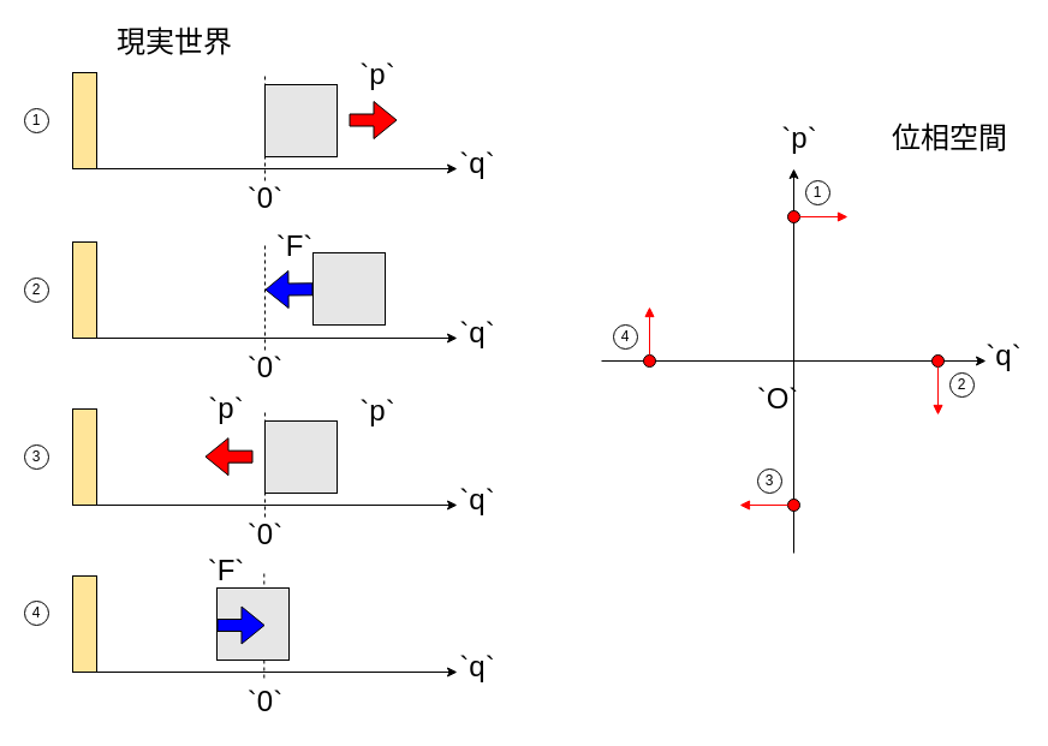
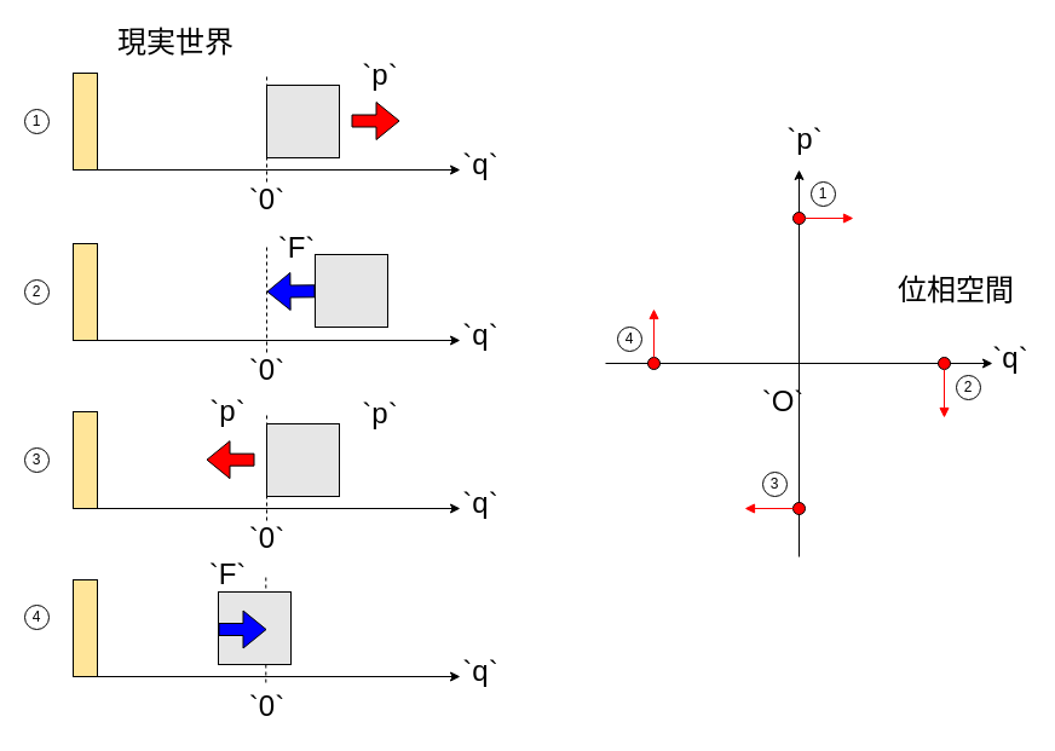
  <mxCell id="0" />
  <mxCell id="1" parent="0" />
  <mxCell id="2" value="" style="endArrow=none;dashed=1;html=1;rounded=0;" edge="1" parent="1"><mxGeometry width="50" height="50" relative="1" as="geometry"><mxPoint x="219.31" y="564" as="sourcePoint" /><mxPoint x="219.31" y="474" as="targetPoint" /></mxGeometry></mxCell>
  <mxCell id="3" value="" style="rounded=0;whiteSpace=wrap;html=1;fillColor=#FFE599;" vertex="1" parent="1"><mxGeometry x="60" y="60" width="20" height="80" as="geometry" /></mxCell>
  <mxCell id="4" value="" style="endArrow=classic;html=1;rounded=0;exitX=0.25;exitY=1;exitDx=0;exitDy=0;" edge="1" parent="1" source="3"><mxGeometry width="50" height="50" relative="1" as="geometry"><mxPoint x="270" y="290" as="sourcePoint" /><mxPoint x="380" y="140" as="targetPoint" /></mxGeometry></mxCell>
  <mxCell id="5" value="" style="whiteSpace=wrap;html=1;aspect=fixed;fillColor=#E6E6E6;" vertex="1" parent="1"><mxGeometry x="220" y="70" width="60" height="60" as="geometry" /></mxCell>
  <mxCell id="6" value="" style="endArrow=none;dashed=1;html=1;rounded=0;" edge="1" parent="1"><mxGeometry width="50" height="50" relative="1" as="geometry"><mxPoint x="220" y="150" as="sourcePoint" /><mxPoint x="220" y="60" as="targetPoint" /></mxGeometry></mxCell>
  <mxCell id="7" value="`q`" style="text;html=1;align=center;verticalAlign=middle;whiteSpace=wrap;rounded=0;fontSize=24;" vertex="1" parent="1"><mxGeometry x="382" y="121" width="30" height="30" as="geometry" /></mxCell>
  <mxCell id="8" value="`p`" style="text;html=1;align=center;verticalAlign=middle;whiteSpace=wrap;rounded=0;fontSize=24;" vertex="1" parent="1"><mxGeometry x="299" y="47" width="30" height="30" as="geometry" /></mxCell>
  <mxCell id="9" value="" style="shape=flexArrow;endArrow=classic;html=1;rounded=0;fillColor=#FF0000;" edge="1" parent="1"><mxGeometry width="50" height="50" relative="1" as="geometry"><mxPoint x="290" y="99.5" as="sourcePoint" /><mxPoint x="330" y="99.5" as="targetPoint" /></mxGeometry></mxCell>
  <mxCell id="10" value="`0`" style="text;html=1;align=center;verticalAlign=middle;whiteSpace=wrap;rounded=0;fontSize=24;" vertex="1" parent="1"><mxGeometry x="206" y="150" width="29" height="30" as="geometry" /></mxCell>
  <mxCell id="11" value="1" style="ellipse;whiteSpace=wrap;html=1;aspect=fixed;fillColor=none;" vertex="1" parent="1"><mxGeometry x="20" y="90" width="20" height="20" as="geometry" /></mxCell>
  <mxCell id="12" value="" style="rounded=0;whiteSpace=wrap;html=1;fillColor=#FFE599;" vertex="1" parent="1"><mxGeometry x="60" y="201" width="20" height="80" as="geometry" /></mxCell>
  <mxCell id="13" value="" style="endArrow=classic;html=1;rounded=0;exitX=0.25;exitY=1;exitDx=0;exitDy=0;" edge="1" parent="1" source="12"><mxGeometry width="50" height="50" relative="1" as="geometry"><mxPoint x="270" y="431" as="sourcePoint" /><mxPoint x="380" y="281" as="targetPoint" /></mxGeometry></mxCell>
  <mxCell id="14" value="" style="whiteSpace=wrap;html=1;aspect=fixed;fillColor=#E6E6E6;" vertex="1" parent="1"><mxGeometry x="260" y="210" width="60" height="60" as="geometry" /></mxCell>
  <mxCell id="15" value="" style="endArrow=none;dashed=1;html=1;rounded=0;" edge="1" parent="1"><mxGeometry width="50" height="50" relative="1" as="geometry"><mxPoint x="220" y="291" as="sourcePoint" /><mxPoint x="220" y="201" as="targetPoint" /></mxGeometry></mxCell>
  <mxCell id="16" value="`q`" style="text;html=1;align=center;verticalAlign=middle;whiteSpace=wrap;rounded=0;fontSize=24;" vertex="1" parent="1"><mxGeometry x="382" y="262" width="30" height="30" as="geometry" /></mxCell>
  <mxCell id="17" value="`p`" style="text;html=1;align=center;verticalAlign=middle;whiteSpace=wrap;rounded=0;fontSize=24;" vertex="1" parent="1"><mxGeometry x="173" y="325" width="30" height="30" as="geometry" /></mxCell>
  <mxCell id="18" value="`0`" style="text;html=1;align=center;verticalAlign=middle;whiteSpace=wrap;rounded=0;fontSize=24;" vertex="1" parent="1"><mxGeometry x="206" y="291" width="29" height="30" as="geometry" /></mxCell>
  <mxCell id="19" value="2" style="ellipse;whiteSpace=wrap;html=1;aspect=fixed;fillColor=none;" vertex="1" parent="1"><mxGeometry x="20" y="231" width="20" height="20" as="geometry" /></mxCell>
  <mxCell id="20" value="" style="rounded=0;whiteSpace=wrap;html=1;fillColor=#FFE599;" vertex="1" parent="1"><mxGeometry x="60" y="340" width="20" height="80" as="geometry" /></mxCell>
  <mxCell id="21" value="" style="endArrow=classic;html=1;rounded=0;exitX=0.25;exitY=1;exitDx=0;exitDy=0;" edge="1" parent="1" source="20"><mxGeometry width="50" height="50" relative="1" as="geometry"><mxPoint x="270" y="570" as="sourcePoint" /><mxPoint x="380" y="420" as="targetPoint" /></mxGeometry></mxCell>
  <mxCell id="22" value="" style="whiteSpace=wrap;html=1;aspect=fixed;fillColor=#E6E6E6;" vertex="1" parent="1"><mxGeometry x="220" y="350" width="60" height="60" as="geometry" /></mxCell>
  <mxCell id="23" value="" style="endArrow=none;dashed=1;html=1;rounded=0;" edge="1" parent="1"><mxGeometry width="50" height="50" relative="1" as="geometry"><mxPoint x="220" y="430" as="sourcePoint" /><mxPoint x="220" y="340" as="targetPoint" /></mxGeometry></mxCell>
  <mxCell id="24" value="`q`" style="text;html=1;align=center;verticalAlign=middle;whiteSpace=wrap;rounded=0;fontSize=24;" vertex="1" parent="1"><mxGeometry x="382" y="401" width="30" height="30" as="geometry" /></mxCell>
  <mxCell id="25" value="`p`" style="text;html=1;align=center;verticalAlign=middle;whiteSpace=wrap;rounded=0;fontSize=24;" vertex="1" parent="1"><mxGeometry x="299" y="327" width="30" height="30" as="geometry" /></mxCell>
  <mxCell id="26" value="" style="shape=flexArrow;endArrow=classic;html=1;rounded=0;fillColor=#FF0000;" edge="1" parent="1"><mxGeometry width="50" height="50" relative="1" as="geometry"><mxPoint x="210" y="379.66" as="sourcePoint" /><mxPoint x="170" y="379.66" as="targetPoint" /></mxGeometry></mxCell>
  <mxCell id="27" value="`0`" style="text;html=1;align=center;verticalAlign=middle;whiteSpace=wrap;rounded=0;fontSize=24;" vertex="1" parent="1"><mxGeometry x="206" y="430" width="29" height="30" as="geometry" /></mxCell>
  <mxCell id="28" value="3" style="ellipse;whiteSpace=wrap;html=1;aspect=fixed;fillColor=none;" vertex="1" parent="1"><mxGeometry x="20" y="370" width="20" height="20" as="geometry" /></mxCell>
  <mxCell id="29" value="" style="rounded=0;whiteSpace=wrap;html=1;fillColor=#FFE599;" vertex="1" parent="1"><mxGeometry x="60" y="479" width="20" height="80" as="geometry" /></mxCell>
  <mxCell id="30" value="" style="endArrow=classic;html=1;rounded=0;exitX=0.25;exitY=1;exitDx=0;exitDy=0;" edge="1" parent="1" source="29"><mxGeometry width="50" height="50" relative="1" as="geometry"><mxPoint x="270" y="709" as="sourcePoint" /><mxPoint x="380" y="559" as="targetPoint" /></mxGeometry></mxCell>
  <mxCell id="31" value="`q`" style="text;html=1;align=center;verticalAlign=middle;whiteSpace=wrap;rounded=0;fontSize=24;" vertex="1" parent="1"><mxGeometry x="382" y="540" width="30" height="30" as="geometry" /></mxCell>
  <mxCell id="32" value="`0`" style="text;html=1;align=center;verticalAlign=middle;whiteSpace=wrap;rounded=0;fontSize=24;" vertex="1" parent="1"><mxGeometry x="206" y="569" width="29" height="30" as="geometry" /></mxCell>
  <mxCell id="33" value="4" style="ellipse;whiteSpace=wrap;html=1;aspect=fixed;fillColor=none;" vertex="1" parent="1"><mxGeometry x="20" y="500" width="20" height="20" as="geometry" /></mxCell>
  <mxCell id="34" value="`F`" style="text;html=1;align=center;verticalAlign=middle;whiteSpace=wrap;rounded=0;fontSize=24;" vertex="1" parent="1"><mxGeometry x="230" y="190" width="30" height="30" as="geometry" /></mxCell>
  <mxCell id="35" value="" style="whiteSpace=wrap;html=1;aspect=fixed;fillColor=#E6E6E6;" vertex="1" parent="1"><mxGeometry x="180" y="489" width="60" height="60" as="geometry" /></mxCell>
  <mxCell id="36" value="" style="shape=flexArrow;endArrow=classic;html=1;rounded=0;fillColor=#0000FF;" edge="1" parent="1"><mxGeometry width="50" height="50" relative="1" as="geometry"><mxPoint x="180" y="520" as="sourcePoint" /><mxPoint x="220" y="520" as="targetPoint" /></mxGeometry></mxCell>
  <mxCell id="37" value="" style="shape=flexArrow;endArrow=classic;html=1;rounded=0;fillColor=#0000FF;" edge="1" parent="1"><mxGeometry width="50" height="50" relative="1" as="geometry"><mxPoint x="260" y="240.31" as="sourcePoint" /><mxPoint x="220" y="240.65" as="targetPoint" /></mxGeometry></mxCell>
  <mxCell id="38" value="`F`" style="text;html=1;align=center;verticalAlign=middle;whiteSpace=wrap;rounded=0;fontSize=24;" vertex="1" parent="1"><mxGeometry x="173" y="460" width="30" height="30" as="geometry" /></mxCell>
  <mxCell id="39" value="" style="endArrow=classic;html=1;rounded=0;" edge="1" parent="1"><mxGeometry width="50" height="50" relative="1" as="geometry"><mxPoint x="500" y="300" as="sourcePoint" /><mxPoint x="820" y="300" as="targetPoint" /></mxGeometry></mxCell>
  <mxCell id="40" value="" style="endArrow=classic;html=1;rounded=0;" edge="1" parent="1"><mxGeometry width="50" height="50" relative="1" as="geometry"><mxPoint x="660" y="460" as="sourcePoint" /><mxPoint x="660" y="140" as="targetPoint" /></mxGeometry></mxCell>
  <mxCell id="41" value="`p`" style="text;html=1;align=center;verticalAlign=middle;whiteSpace=wrap;rounded=0;fontSize=24;" vertex="1" parent="1"><mxGeometry x="650" y="100" width="30" height="30" as="geometry" /></mxCell>
  <mxCell id="42" value="`q`" style="text;html=1;align=center;verticalAlign=middle;whiteSpace=wrap;rounded=0;fontSize=24;" vertex="1" parent="1"><mxGeometry x="820" y="281" width="30" height="30" as="geometry" /></mxCell>
  <mxCell id="43" value="" style="ellipse;whiteSpace=wrap;html=1;aspect=fixed;fillColor=#FF0000;" vertex="1" parent="1"><mxGeometry x="655" y="175" width="10" height="10" as="geometry" /></mxCell>
  <mxCell id="44" value="" style="ellipse;whiteSpace=wrap;html=1;aspect=fixed;fillColor=#FF0000;" vertex="1" parent="1"><mxGeometry x="775" y="295" width="10" height="10" as="geometry" /></mxCell>
  <mxCell id="45" value="" style="ellipse;whiteSpace=wrap;html=1;aspect=fixed;fillColor=#FF0000;" vertex="1" parent="1"><mxGeometry x="655" y="415" width="10" height="10" as="geometry" /></mxCell>
  <mxCell id="46" value="" style="ellipse;whiteSpace=wrap;html=1;aspect=fixed;fillColor=#FF0000;" vertex="1" parent="1"><mxGeometry x="535" y="295" width="10" height="10" as="geometry" /></mxCell>
  <mxCell id="47" value="" style="endArrow=block;html=1;rounded=0;strokeColor=#FF0000;endFill=1;" edge="1" parent="1"><mxGeometry width="50" height="50" relative="1" as="geometry"><mxPoint x="665" y="180" as="sourcePoint" /><mxPoint x="705" y="180" as="targetPoint" /></mxGeometry></mxCell>
  <mxCell id="48" value="" style="endArrow=block;html=1;rounded=0;strokeColor=#FF0000;endFill=1;" edge="1" parent="1"><mxGeometry width="50" height="50" relative="1" as="geometry"><mxPoint x="780" y="305" as="sourcePoint" /><mxPoint x="780" y="345" as="targetPoint" /></mxGeometry></mxCell>
  <mxCell id="49" value="" style="endArrow=block;html=1;rounded=0;strokeColor=#FF0000;endFill=1;" edge="1" parent="1"><mxGeometry width="50" height="50" relative="1" as="geometry"><mxPoint x="655" y="420" as="sourcePoint" /><mxPoint x="615" y="420" as="targetPoint" /></mxGeometry></mxCell>
  <mxCell id="50" value="" style="endArrow=block;html=1;rounded=0;strokeColor=#FF0000;endFill=1;" edge="1" parent="1"><mxGeometry width="50" height="50" relative="1" as="geometry"><mxPoint x="540" y="295" as="sourcePoint" /><mxPoint x="540" y="255" as="targetPoint" /></mxGeometry></mxCell>
  <mxCell id="51" value="`O`" style="text;html=1;align=center;verticalAlign=middle;whiteSpace=wrap;rounded=0;fontSize=24;" vertex="1" parent="1"><mxGeometry x="632" y="317" width="30" height="30" as="geometry" /></mxCell>
- <mxCell id="52" value="位相空間" style="text;html=1;align=center;verticalAlign=middle;whiteSpace=wrap;rounded=0;fontSize=24;" vertex="1" parent="1"><mxGeometry x="740" y="100" width="100" height="30" as="geometry" /></mxCell>
+ <mxCell id="52" value="位相空間" style="text;html=1;align=center;verticalAlign=middle;whiteSpace=wrap;rounded=0;fontSize=24;" vertex="1" parent="1"><mxGeometry x="740" y="225" width="100" height="30" as="geometry" /></mxCell>
  <mxCell id="53" value="現実世界" style="text;html=1;align=center;verticalAlign=middle;whiteSpace=wrap;rounded=0;fontSize=24;" vertex="1" parent="1"><mxGeometry x="95" y="20" width="100" height="30" as="geometry" /></mxCell>
  <mxCell id="54" value="1" style="ellipse;whiteSpace=wrap;html=1;aspect=fixed;fillColor=none;" vertex="1" parent="1"><mxGeometry x="670" y="150" width="20" height="20" as="geometry" /></mxCell>
  <mxCell id="55" value="2" style="ellipse;whiteSpace=wrap;html=1;aspect=fixed;fillColor=none;" vertex="1" parent="1"><mxGeometry x="790" y="310" width="20" height="20" as="geometry" /></mxCell>
  <mxCell id="56" value="3" style="ellipse;whiteSpace=wrap;html=1;aspect=fixed;fillColor=none;" vertex="1" parent="1"><mxGeometry x="630" y="390" width="20" height="20" as="geometry" /></mxCell>
  <mxCell id="57" value="4" style="ellipse;whiteSpace=wrap;html=1;aspect=fixed;fillColor=none;" vertex="1" parent="1"><mxGeometry x="510" y="270" width="20" height="20" as="geometry" /></mxCell>
